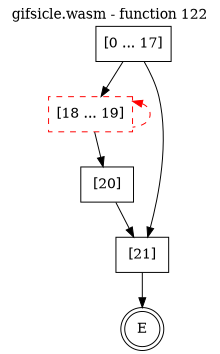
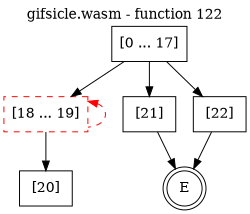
  digraph {
    label="gifsicle.wasm - function 122"
    labelfontcolor=black
    labelfontname=Helvetica
    labelfontsize=16
    labelloc=t
    node [shape=box color=black style=solid]
    E [shape=doublecircle color="" style=""]
    n2 [label="[0 ... 17]"]
    n3 [color=red label="[18 ... 19]" style=dashed]
    n4 [label="[21]"]
+   n5 [label="[22]"]
    n6 [label="[20]"]
    n2 -> n3
    n2 -> n4
+   n2 -> n5
    n3 -> n3 [color=red dir=back style=dashed]
    n3 -> n6
    n4 -> E
-   n6 -> n4
+   n5 -> E
  }
